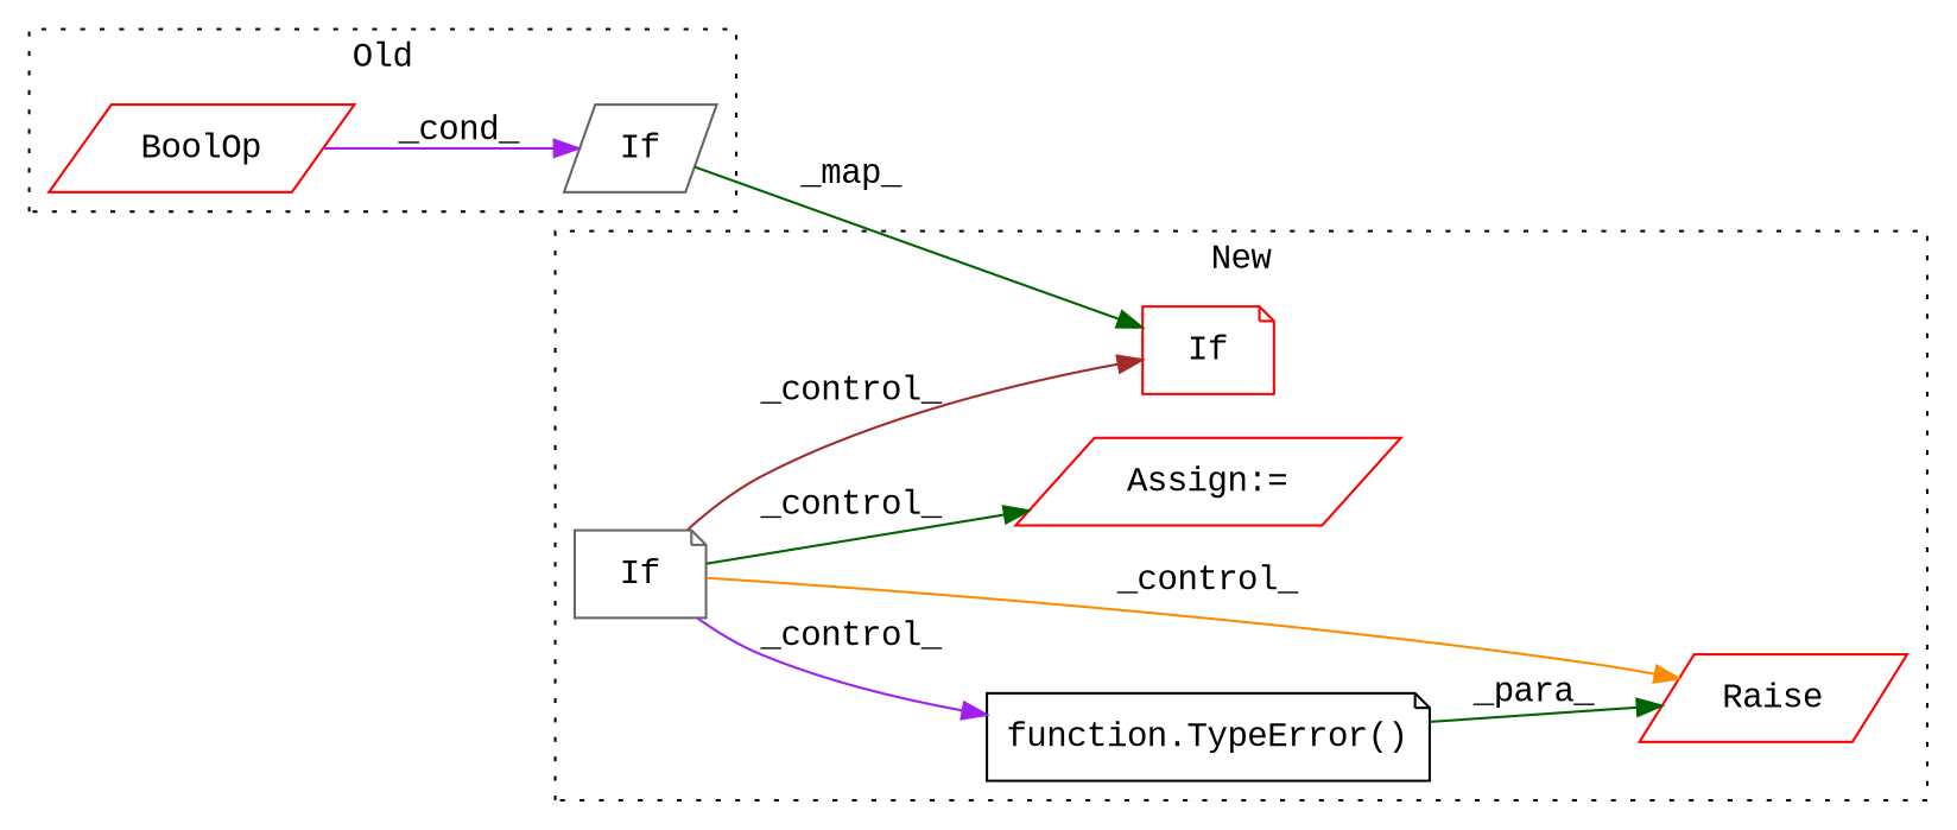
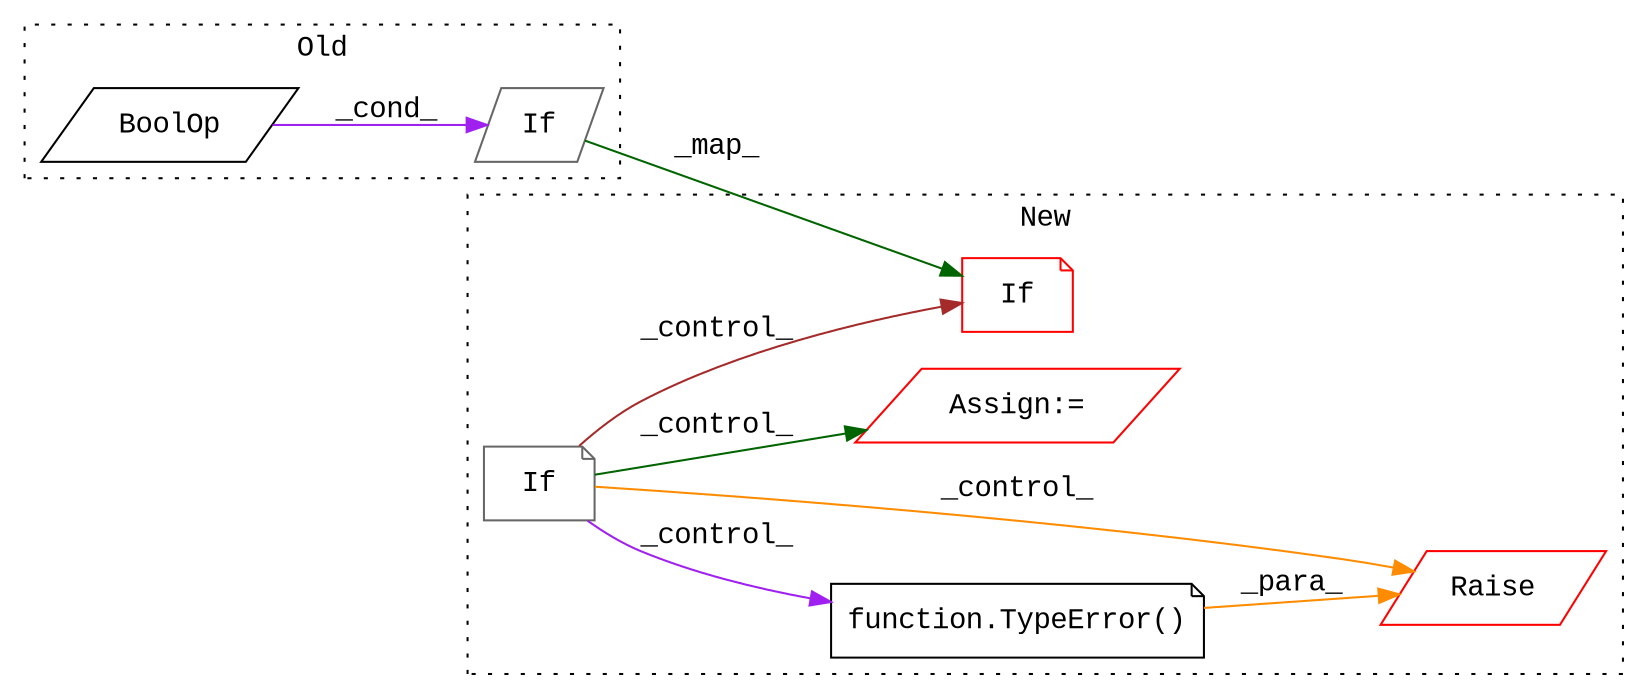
  digraph {
    fontname="Liberation Mono"
    rankdir=LR
    node [a=96 color=red fontname="Liberation Mono" l=3 shape=parallelogram]
    edge [color=purple fontname="Liberation Mono"]
-   n1 [a=72 l=46 label=BoolOp s=4172]
+   n1 [a=72 color=black l=46 label=BoolOp s=4172]
    n2 [color=gray40 label=If s=4169]
    n3 [a=75 color=black l="10,1" label="function.TypeError()" s="4979,4998" shape=note]
    n4 [a=91 l=6 label=Raise s=4973]
    n5 [color=gray40 l=0 label=If s=4156 shape=note]
    n6 [label=If s=4226 shape=note]
    n7 [a=68 label="Assign:=" s=4843]
    subgraph cluster_1 {
      label=Old
      style=dotted
      n1
      n2
    }
    subgraph cluster_2 {
      label=New
      style=dotted
      n3
      n4
      n5
      n6
      n7
    }
    n1 -> n2 [label=_cond_]
    n2 -> n6 [color=darkgreen label=_map_]
-   n3 -> n4 [color=darkgreen label=_para_]
+   n3 -> n4 [color=darkorange label=_para_]
    n5 -> n3 [label=_control_]
    n5 -> n4 [color=darkorange label=_control_]
    n5 -> n6 [color=brown label=_control_]
    n5 -> n7 [color=darkgreen label=_control_]
  }
